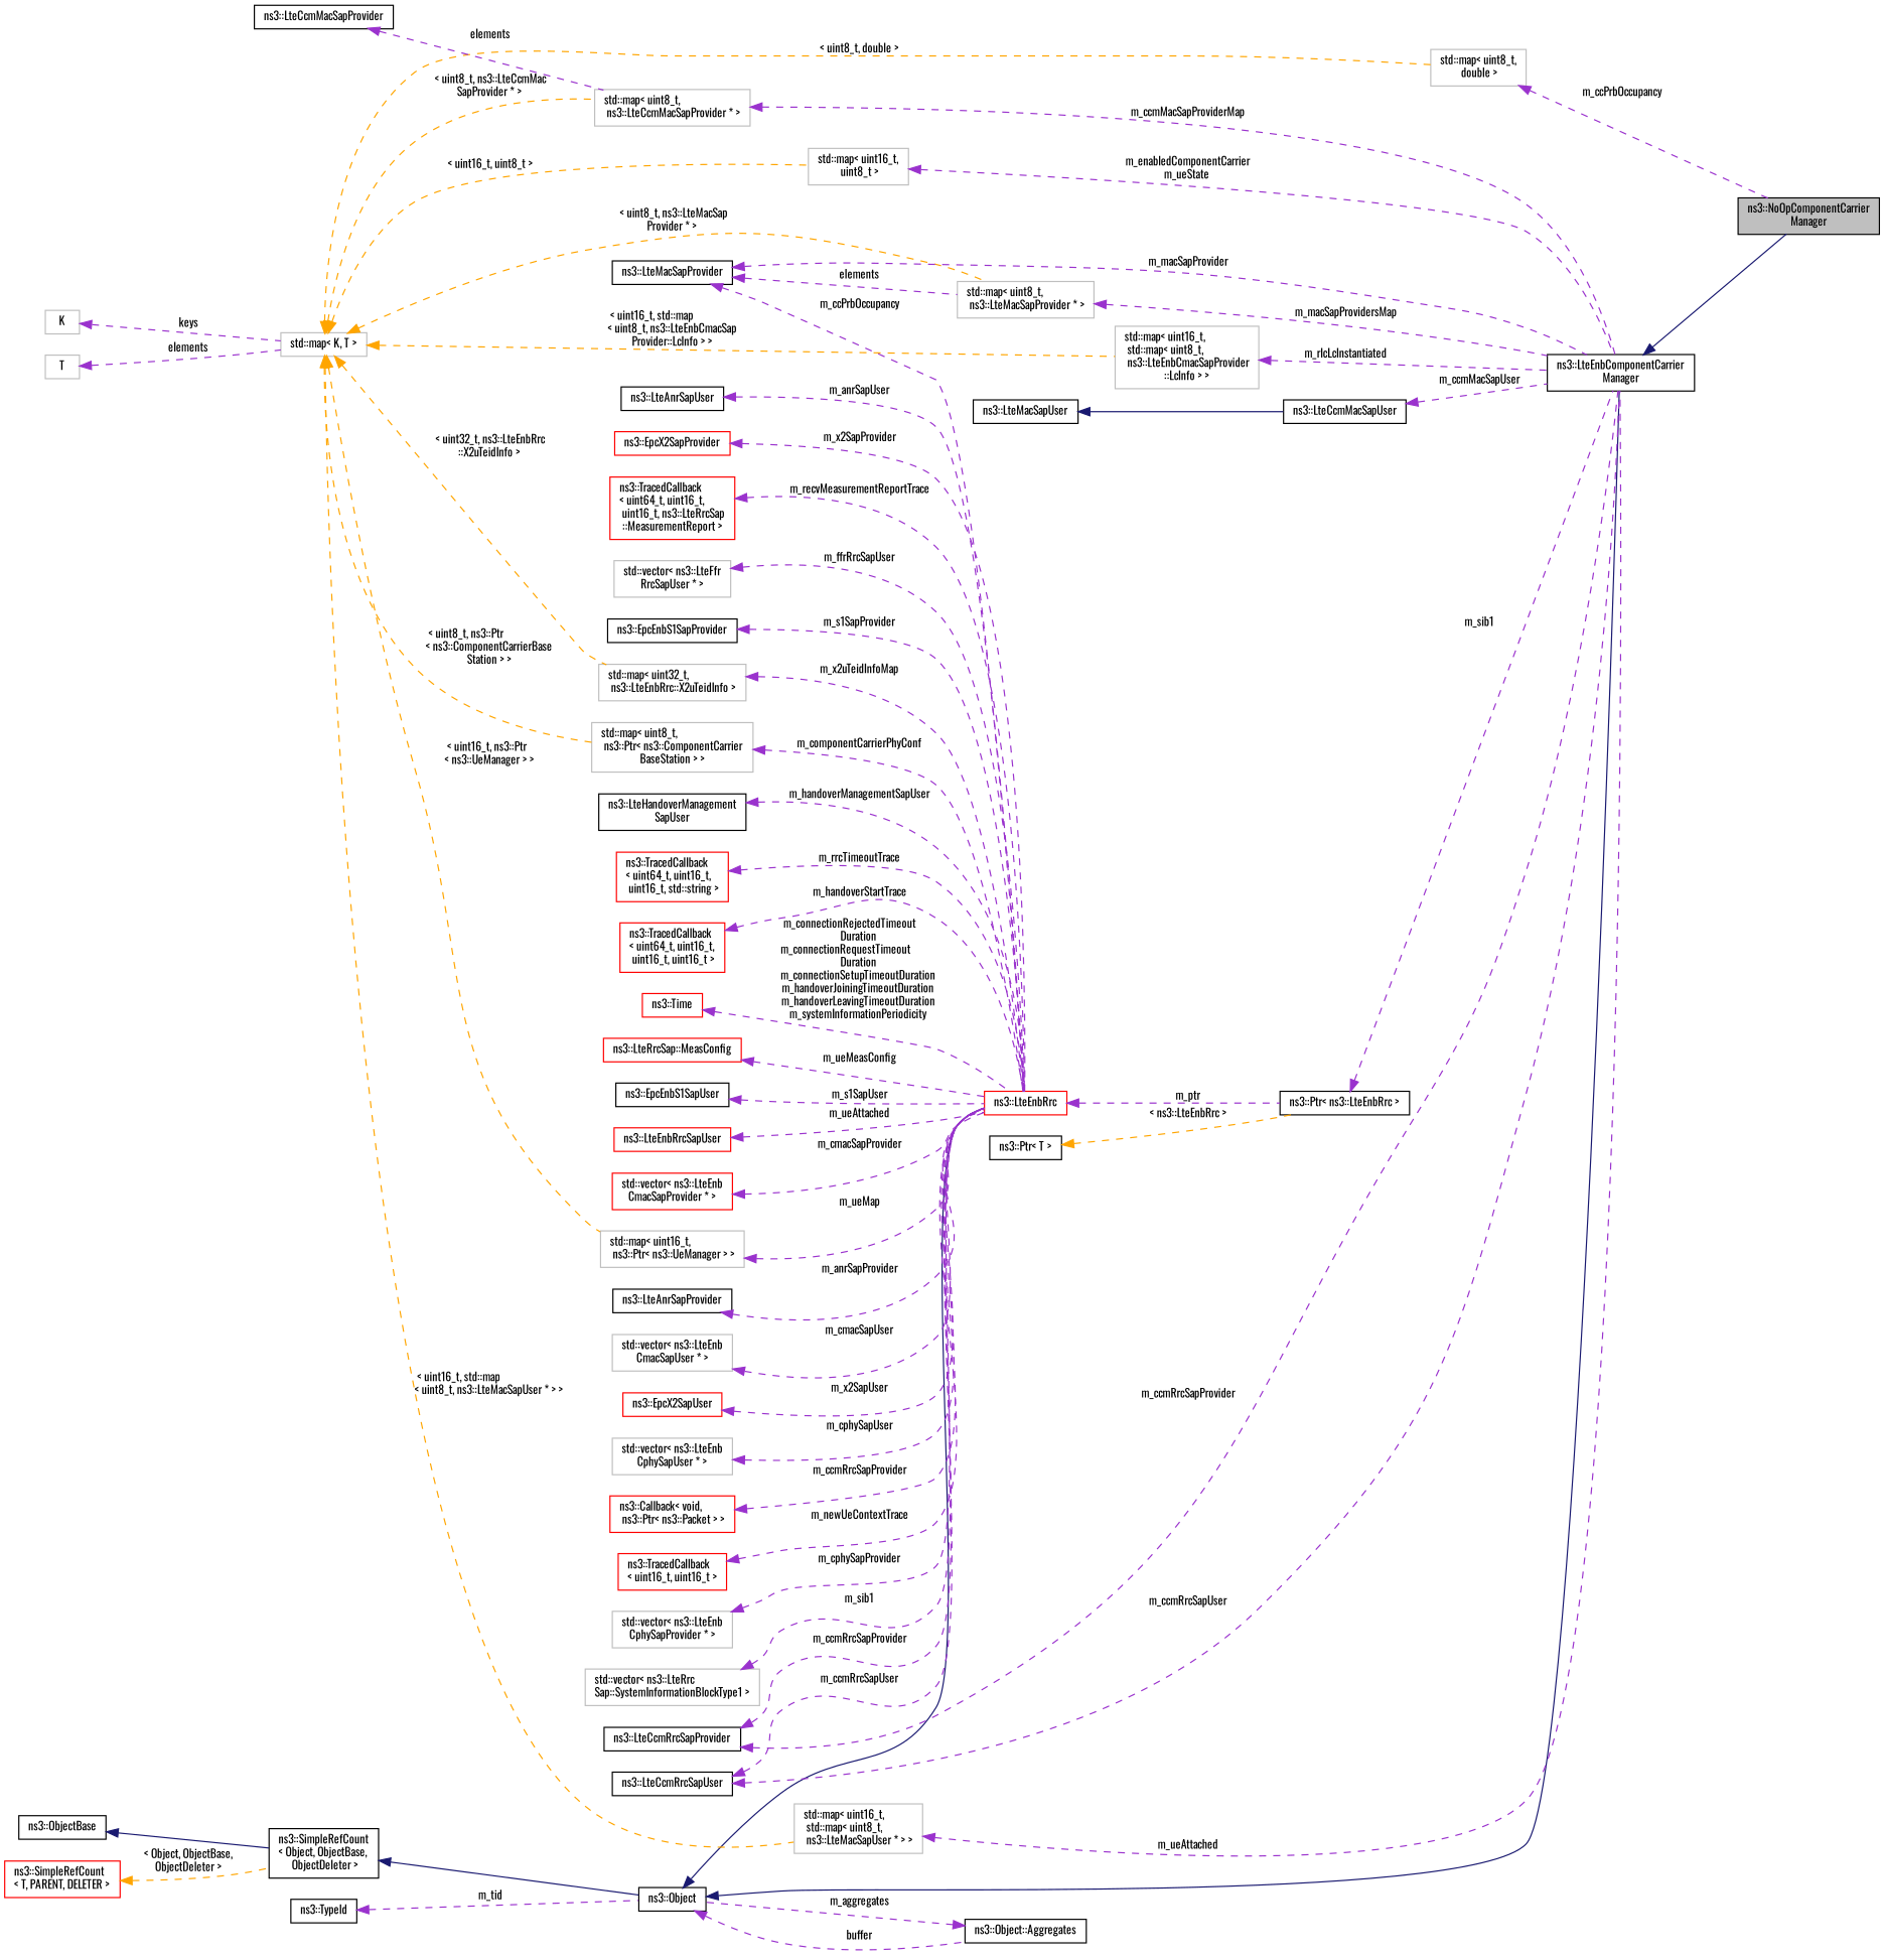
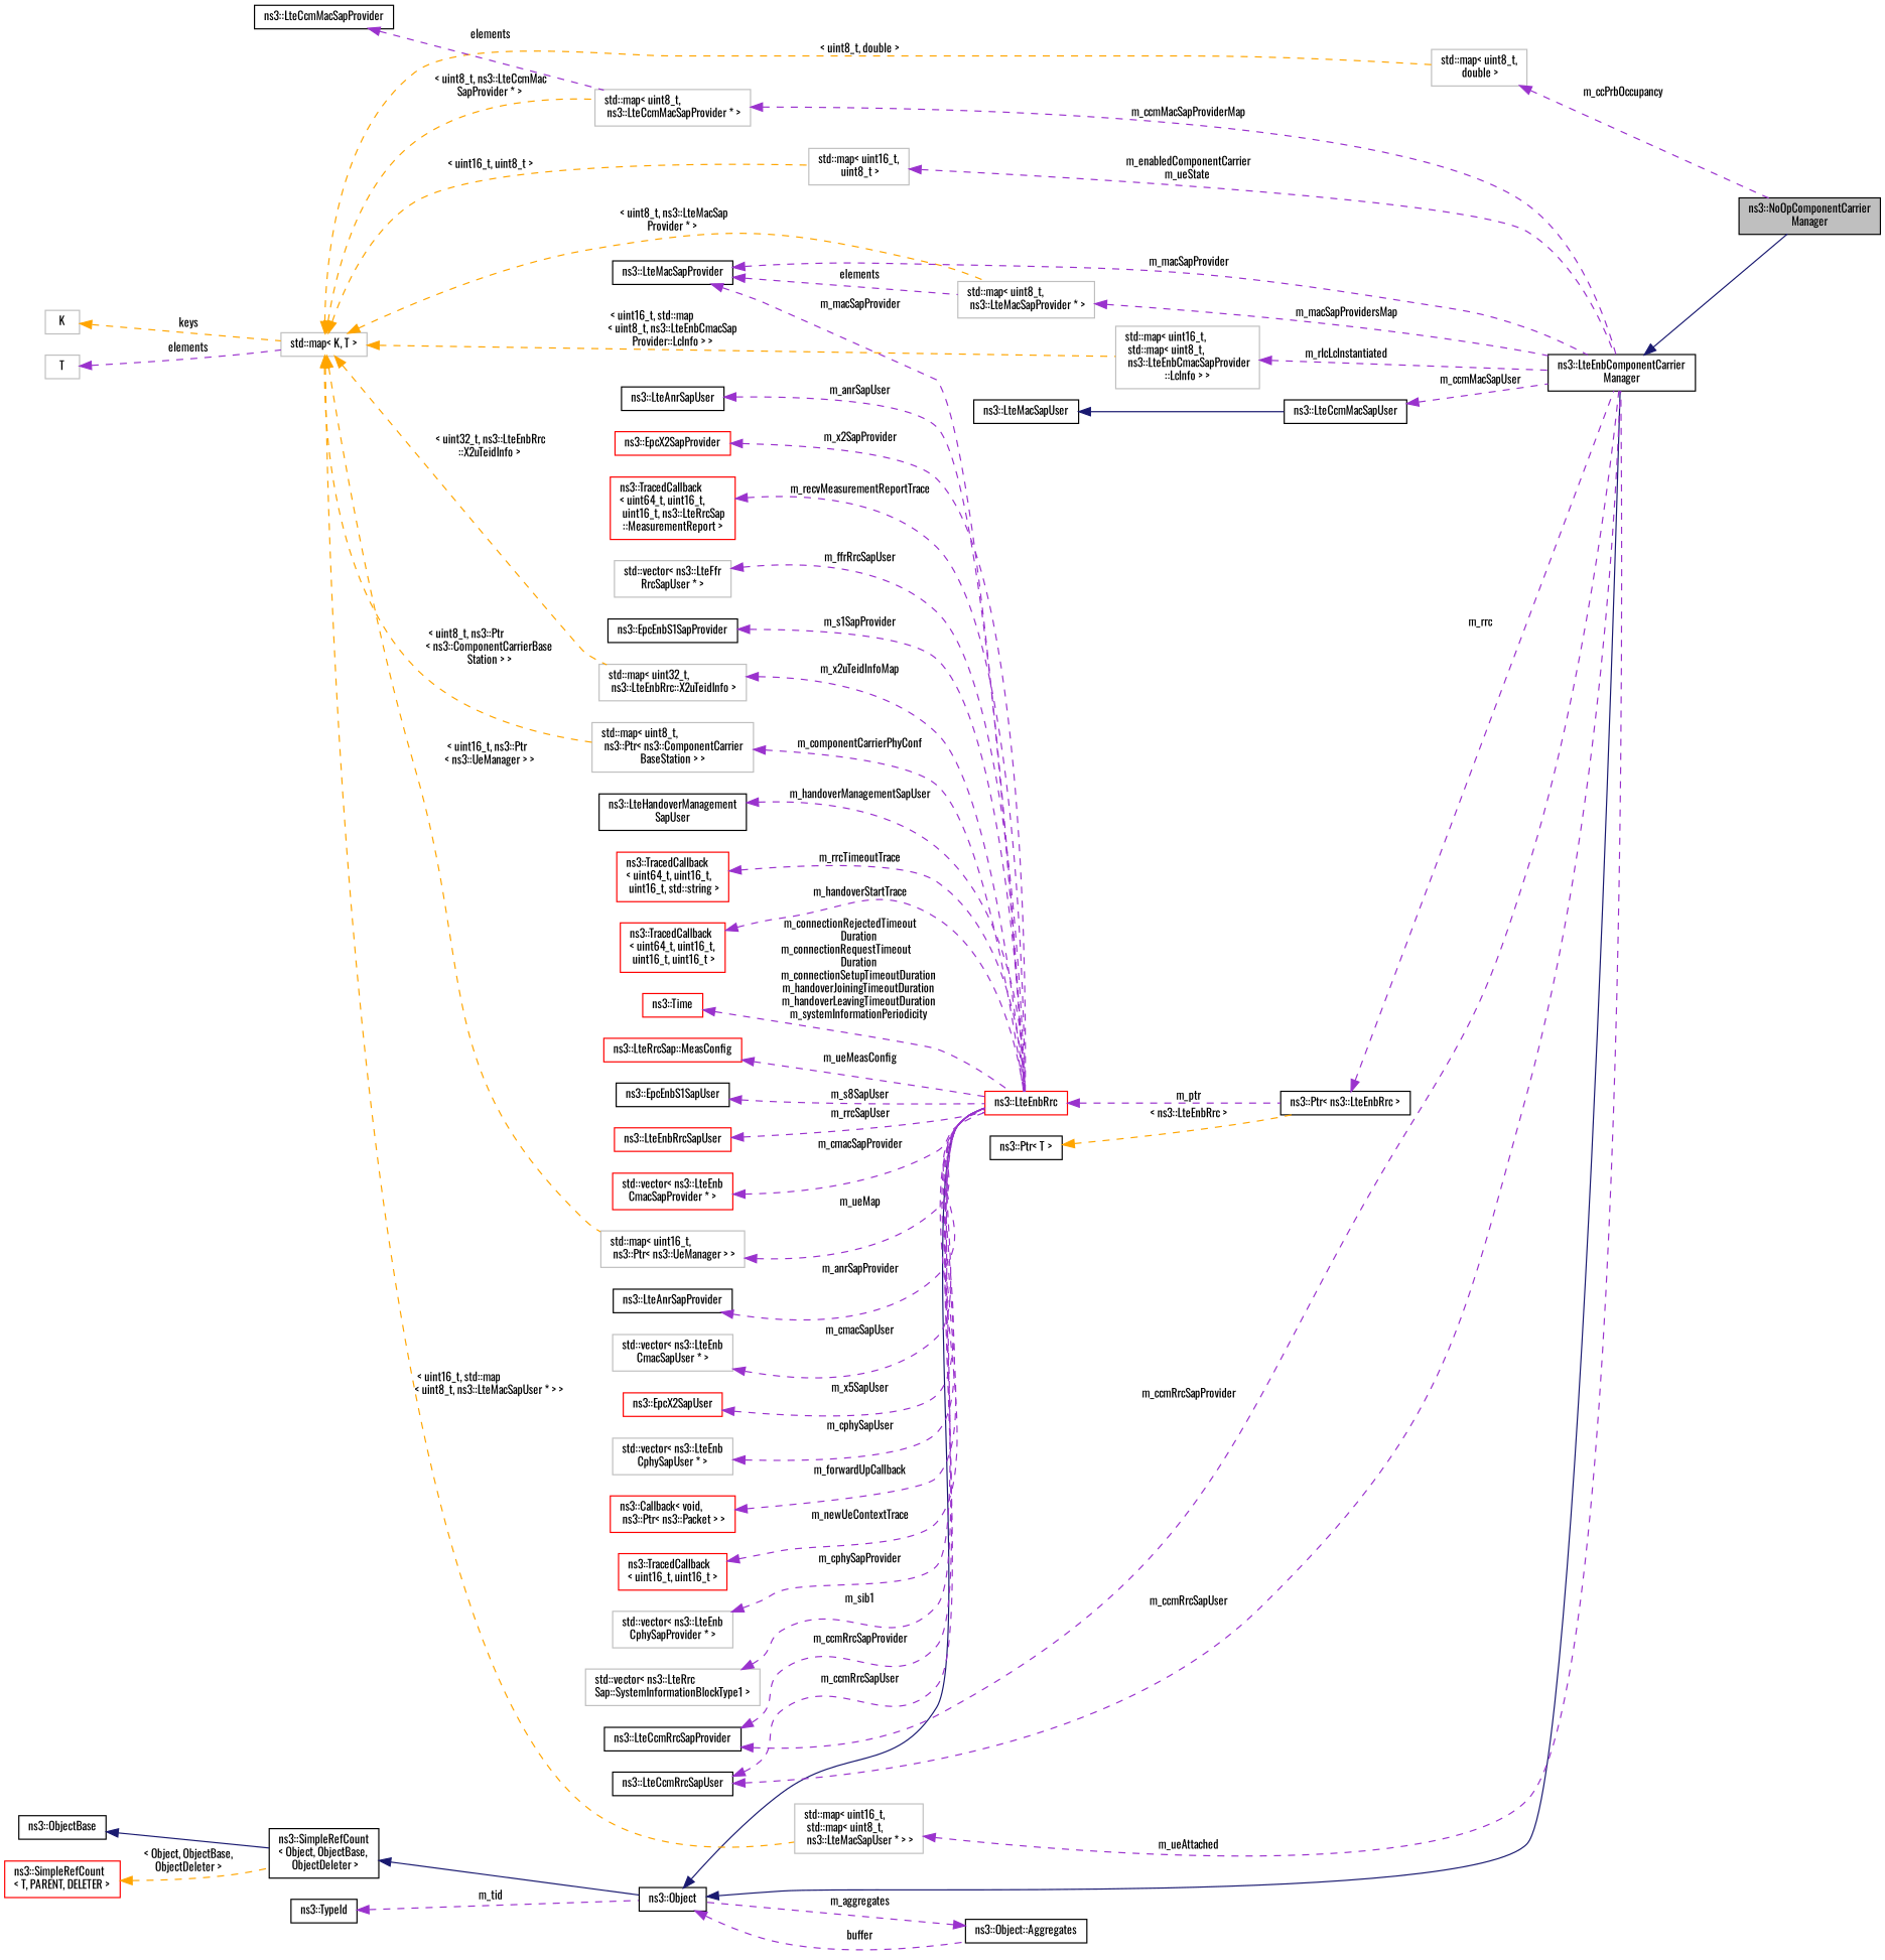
  digraph {
    fontname=Oswald
    rankdir=LR
    node [color=black fillcolor=white fontname=Oswald fontsize=10 shape=record style=filled]
    edge [color=darkorchid3 dir=back fontname=Oswald fontsize=10 labelfontname=Helvetica labelfontsize=10 style=dashed]
    n1 [fillcolor=grey75 fontcolor=black height=0.2 label="ns3::NoOpComponentCarrier\lManager" width=0.4]
    n2 [height=0.2 label="ns3::LteEnbComponentCarrier\lManager" width=0.4]
    n3 [height=0.2 label="ns3::Object" width=0.4]
    n4 [height=0.2 label="ns3::Object::Aggregates" width=0.4]
    n5 [color=red height=0.2 label="ns3::LteEnbRrc" width=0.4]
    n6 [height=0.2 label="ns3::Ptr\< ns3::LteEnbRrc \>" width=0.4]
    n7 [height=0.2 label="ns3::SimpleRefCount\l\< Object, ObjectBase,\l ObjectDeleter \>" width=0.4]
    n8 [height=0.2 label="ns3::ObjectBase" width=0.4]
    n9 [color=red height=0.2 label="ns3::SimpleRefCount\l\< T, PARENT, DELETER \>" width=0.4]
    n10 [height=0.2 label="ns3::TypeId" width=0.4]
    n11 [color=grey75 height=0.2 label="std::map\< uint16_t,\l uint8_t \>" width=0.4]
    n12 [color=grey75 height=0.2 label="std::map\< K, T \>" width=0.4]
    n13 [color=grey75 height=0.2 label="std::map\< uint8_t,\l ns3::LteCcmMacSapProvider * \>" width=0.4]
    n14 [color=grey75 height=0.2 label="std::map\< uint16_t,\l std::map\< uint8_t,\l ns3::LteEnbCmacSapProvider\l::LcInfo \> \>" width=0.4]
    n15 [color=grey75 height=0.2 label="std::map\< uint16_t,\l std::map\< uint8_t,\l ns3::LteMacSapUser * \> \>" width=0.4]
    n16 [color=grey75 height=0.2 label="std::map\< uint8_t,\l ns3::LteMacSapProvider * \>" width=0.4]
    n17 [color=grey75 height=0.2 label="std::map\< uint8_t,\l ns3::Ptr\< ns3::ComponentCarrier\lBaseStation \> \>" width=0.4]
    n18 [color=grey75 height=0.2 label="std::map\< uint16_t,\l ns3::Ptr\< ns3::UeManager \> \>" width=0.4]
    n19 [color=grey75 height=0.2 label="std::map\< uint32_t,\l ns3::LteEnbRrc::X2uTeidInfo \>" width=0.4]
    n20 [color=grey75 height=0.2 label="std::map\< uint8_t,\l double \>" width=0.4]
    n21 [color=grey75 height=0.2 label=K width=0.4]
    n22 [color=grey75 height=0.2 label=T width=0.4]
    n23 [height=0.2 label="ns3::LteCcmMacSapUser" width=0.4]
    n24 [height=0.2 label="ns3::LteMacSapUser" width=0.4]
    n25 [height=0.2 label="ns3::LteCcmMacSapProvider" width=0.4]
    n26 [height=0.2 label="ns3::LteCcmRrcSapProvider" width=0.4]
    n27 [height=0.2 label="ns3::LteMacSapProvider" width=0.4]
    n28 [height=0.2 label="ns3::LteCcmRrcSapUser" width=0.4]
    n29 [color=grey75 height=0.2 label="std::vector\< ns3::LteRrc\lSap::SystemInformationBlockType1 \>" width=0.4]
    n30 [height=0.2 label="ns3::LteAnrSapUser" width=0.4]
    n31 [color=red height=0.2 label="ns3::EpcX2SapProvider" width=0.4]
    n32 [color=red height=0.2 label="ns3::TracedCallback\l\< uint64_t, uint16_t,\l uint16_t, ns3::LteRrcSap\l::MeasurementReport \>" width=0.4]
    n33 [color=grey75 height=0.2 label="std::vector\< ns3::LteFfr\lRrcSapUser * \>" width=0.4]
    n34 [height=0.2 label="ns3::EpcEnbS1SapProvider" width=0.4]
    n35 [height=0.2 label="ns3::LteHandoverManagement\lSapUser" width=0.4]
    n36 [color=red height=0.2 label="ns3::TracedCallback\l\< uint64_t, uint16_t,\l uint16_t, std::string \>" width=0.4]
    n37 [color=red height=0.2 label="ns3::TracedCallback\l\< uint64_t, uint16_t,\l uint16_t, uint16_t \>" width=0.4]
    n38 [color=red height=0.2 label="ns3::Time" width=0.4]
    n39 [color=red height=0.2 label="ns3::LteRrcSap::MeasConfig" width=0.4]
    n40 [height=0.2 label="ns3::EpcEnbS1SapUser" width=0.4]
    n41 [color=red height=0.2 label="ns3::LteEnbRrcSapUser" width=0.4]
    n42 [color=red height=0.2 label="std::vector\< ns3::LteEnb\lCmacSapProvider * \>" width=0.4]
    n43 [height=0.2 label="ns3::LteAnrSapProvider" width=0.4]
    n44 [color=grey75 height=0.2 label="std::vector\< ns3::LteEnb\lCmacSapUser * \>" width=0.4]
    n45 [color=red height=0.2 label="ns3::EpcX2SapUser" width=0.4]
    n46 [color=grey75 height=0.2 label="std::vector\< ns3::LteEnb\lCphySapUser * \>" width=0.4]
    n47 [color=red height=0.2 label="ns3::Callback\< void,\l ns3::Ptr\< ns3::Packet \> \>" width=0.4]
    n48 [color=red height=0.2 label="ns3::TracedCallback\l\< uint16_t, uint16_t \>" width=0.4]
    n49 [color=grey75 height=0.2 label="std::vector\< ns3::LteEnb\lCphySapProvider * \>" width=0.4]
    n50 [height=0.2 label="ns3::Ptr\< T \>" width=0.4]
    n2 -> n1 [color=midnightblue style=solid]
    n3 -> n2 [color=midnightblue style=solid]
    n3 -> n4 [label=" buffer"]
    n3 -> n5 [color=midnightblue style=solid]
    n4 -> n3 [label=" m_aggregates"]
    n5 -> n6 [label=" m_ptr"]
-   n6 -> n2 [label=" m_sib1"]
+   n6 -> n2 [label=" m_rrc"]
    n7 -> n3 [color=midnightblue style=solid]
    n8 -> n7 [color=midnightblue style=solid]
    n9 -> n7 [color=orange label=" \< Object, ObjectBase,\l ObjectDeleter \>"]
    n10 -> n3 [label=" m_tid"]
    n11 -> n2 [label=" m_enabledComponentCarrier\nm_ueState"]
    n12 -> n11 [color=orange label=" \< uint16_t, uint8_t \>"]
    n12 -> n13 [color=orange label=" \< uint8_t, ns3::LteCcmMac\lSapProvider * \>"]
    n12 -> n14 [color=orange label=" \< uint16_t, std::map\l\< uint8_t, ns3::LteEnbCmacSap\lProvider::LcInfo \> \>"]
    n12 -> n15 [color=orange label=" \< uint16_t, std::map\l\< uint8_t, ns3::LteMacSapUser * \> \>"]
    n12 -> n16 [color=orange label=" \< uint8_t, ns3::LteMacSap\lProvider * \>"]
    n12 -> n17 [color=orange label=" \< uint8_t, ns3::Ptr\l\< ns3::ComponentCarrierBase\lStation \> \>"]
    n12 -> n18 [color=orange label=" \< uint16_t, ns3::Ptr\l\< ns3::UeManager \> \>"]
    n12 -> n19 [color=orange label=" \< uint32_t, ns3::LteEnbRrc\l::X2uTeidInfo \>"]
    n12 -> n20 [color=orange label=" \< uint8_t, double \>"]
    n13 -> n2 [label=" m_ccmMacSapProviderMap"]
    n14 -> n2 [label=" m_rlcLcInstantiated"]
    n15 -> n2 [label=" m_ueAttached"]
    n16 -> n2 [label=" m_macSapProvidersMap"]
    n17 -> n5 [label=" m_componentCarrierPhyConf"]
    n18 -> n5 [label=" m_ueMap"]
    n19 -> n5 [label=" m_x2uTeidInfoMap"]
    n20 -> n1 [label=" m_ccPrbOccupancy"]
-   n21 -> n12 [label=" keys"]
+   n21 -> n12 [color=orange label=" keys"]
    n22 -> n12 [label=" elements"]
    n23 -> n2 [label=" m_ccmMacSapUser"]
    n24 -> n23 [color=midnightblue style=solid]
    n25 -> n13 [label=" elements"]
    n26 -> n2 [label=" m_ccmRrcSapProvider"]
    n26 -> n5 [label=" m_ccmRrcSapProvider"]
    n27 -> n2 [label=" m_macSapProvider"]
-   n27 -> n5 [label=" m_ccPrbOccupancy"]
+   n27 -> n5 [label=" m_macSapProvider"]
    n27 -> n16 [label=" elements"]
    n28 -> n2 [label=" m_ccmRrcSapUser"]
    n28 -> n5 [label=" m_ccmRrcSapUser"]
    n29 -> n5 [label=" m_sib1"]
    n30 -> n5 [label=" m_anrSapUser"]
    n31 -> n5 [label=" m_x2SapProvider"]
    n32 -> n5 [label=" m_recvMeasurementReportTrace"]
    n33 -> n5 [label=" m_ffrRrcSapUser"]
    n34 -> n5 [label=" m_s1SapProvider"]
    n35 -> n5 [label=" m_handoverManagementSapUser"]
    n36 -> n5 [label=" m_rrcTimeoutTrace"]
    n37 -> n5 [label=" m_handoverStartTrace"]
    n38 -> n5 [label=" m_connectionRejectedTimeout\lDuration\nm_connectionRequestTimeout\lDuration\nm_connectionSetupTimeoutDuration\nm_handoverJoiningTimeoutDuration\nm_handoverLeavingTimeoutDuration\nm_systemInformationPeriodicity"]
    n39 -> n5 [label=" m_ueMeasConfig"]
-   n40 -> n5 [label=" m_s1SapUser"]
-   n41 -> n5 [label=" m_ueAttached"]
+   n40 -> n5 [label=" m_s8SapUser"]
+   n41 -> n5 [label=" m_rrcSapUser"]
    n42 -> n5 [label=" m_cmacSapProvider"]
    n43 -> n5 [label=" m_anrSapProvider"]
    n44 -> n5 [label=" m_cmacSapUser"]
-   n45 -> n5 [label=" m_x2SapUser"]
+   n45 -> n5 [label=" m_x5SapUser"]
    n46 -> n5 [label=" m_cphySapUser"]
-   n47 -> n5 [label=" m_ccmRrcSapProvider"]
+   n47 -> n5 [label=" m_forwardUpCallback"]
    n48 -> n5 [label=" m_newUeContextTrace"]
    n49 -> n5 [label=" m_cphySapProvider"]
    n50 -> n6 [color=orange label=" \< ns3::LteEnbRrc \>"]
  }
